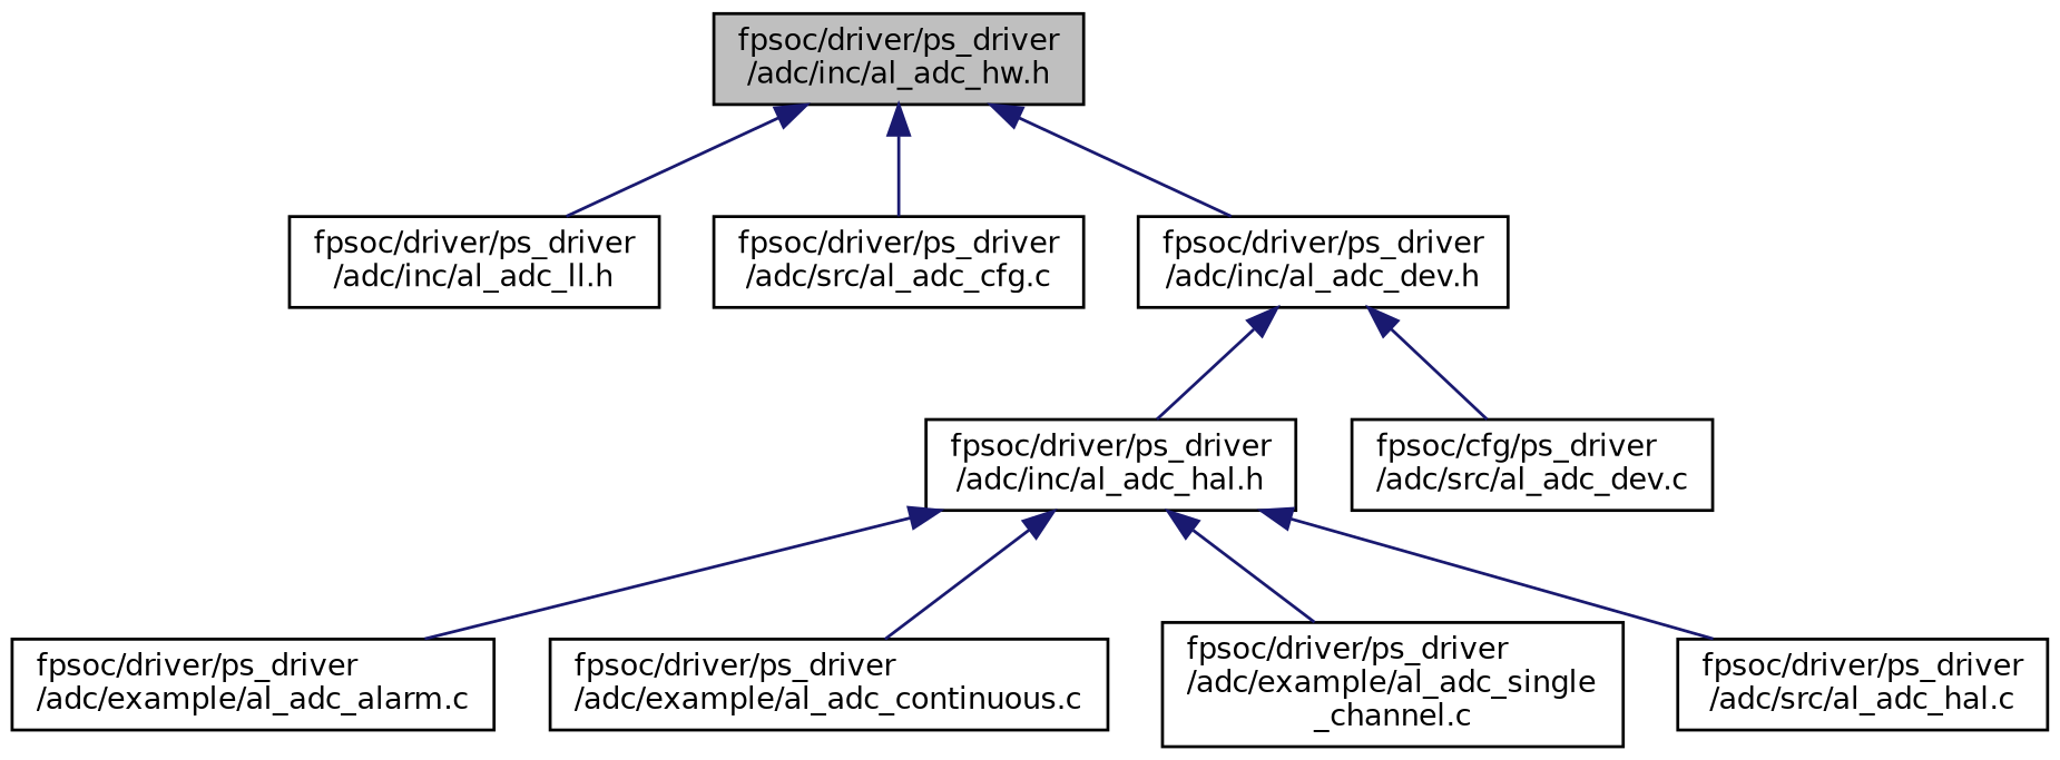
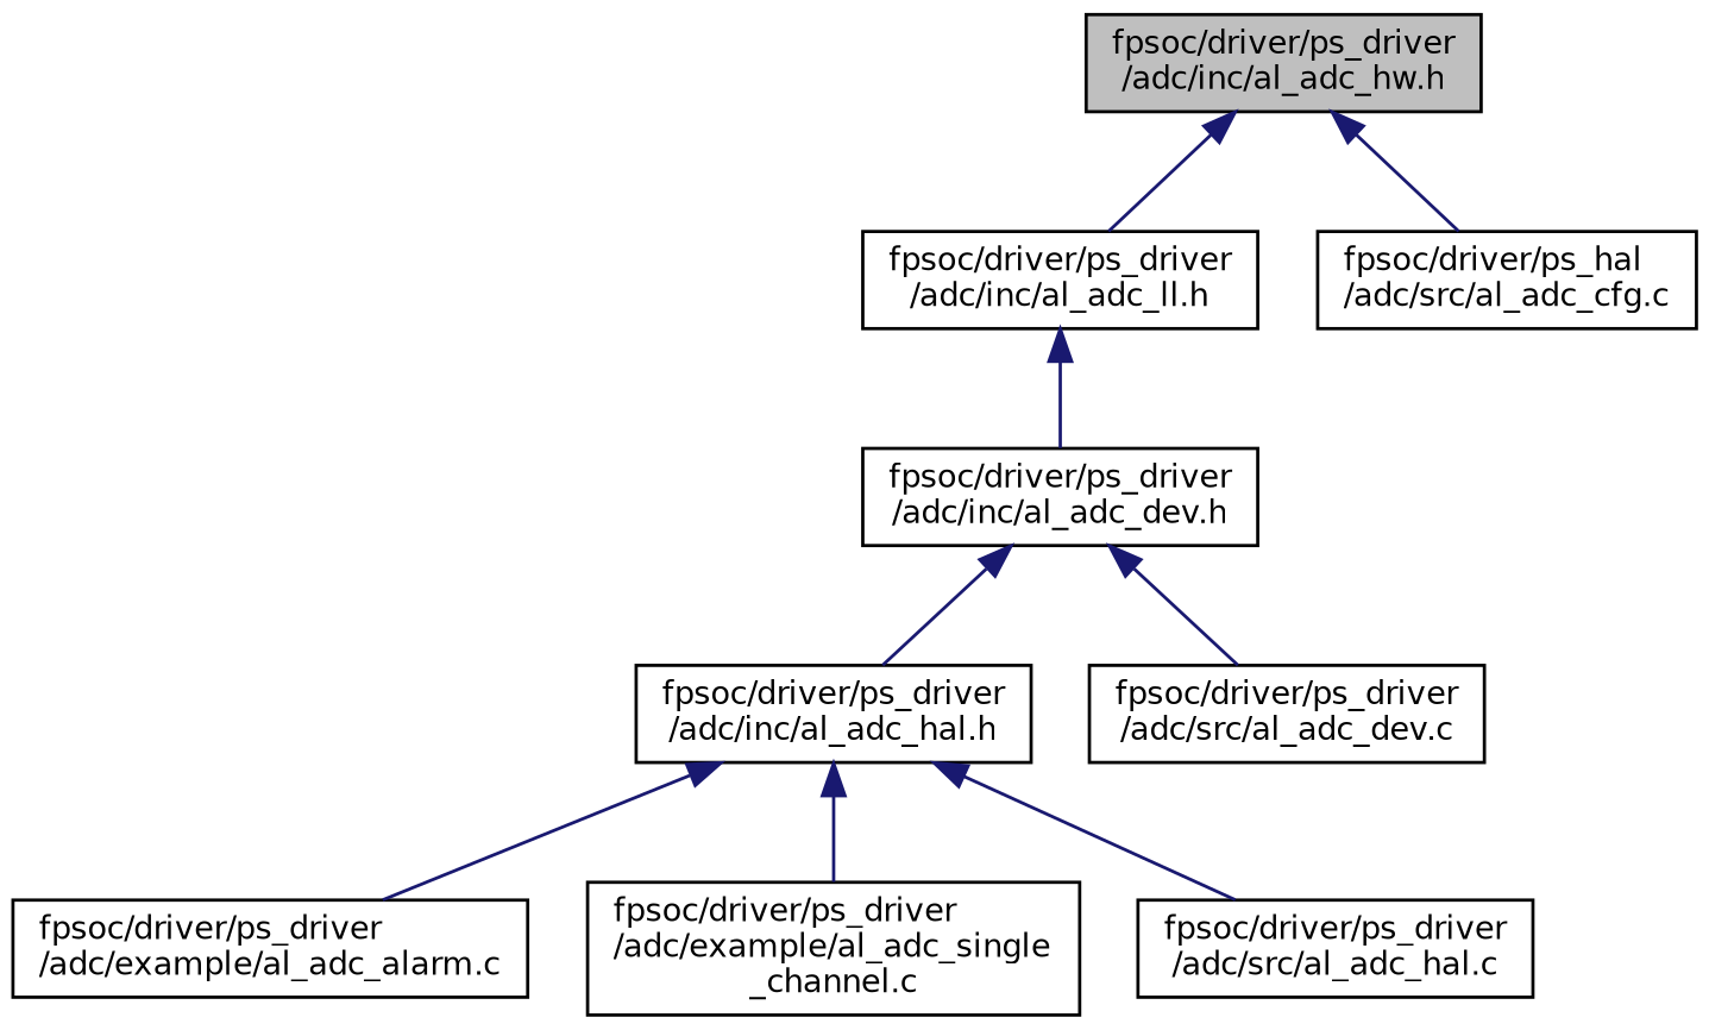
  digraph {
    node [color=black fillcolor=white fontname=Helvetica fontsize=10 shape=record style=filled]
    edge [color=midnightblue dir=back fontname=Helvetica fontsize=10 labelfontname=Helvetica labelfontsize=10 style=solid]
    n1 [fillcolor=grey75 fontcolor=black height=0.2 label="fpsoc/driver/ps_driver\l/adc/inc/al_adc_hw.h" width=0.4]
    n2 [height=0.2 label="fpsoc/driver/ps_driver\l/adc/inc/al_adc_ll.h" width=0.4]
-   n3 [height=0.2 label="fpsoc/driver/ps_driver\l/adc/src/al_adc_cfg.c" width=0.4]
+   n3 [height=0.2 label="fpsoc/driver/ps_hal\l/adc/src/al_adc_cfg.c" width=0.4]
    n4 [height=0.2 label="fpsoc/driver/ps_driver\l/adc/inc/al_adc_dev.h" width=0.4]
    n5 [height=0.2 label="fpsoc/driver/ps_driver\l/adc/inc/al_adc_hal.h" width=0.4]
-   n6 [height=0.2 label="fpsoc/cfg/ps_driver\l/adc/src/al_adc_dev.c" width=0.4]
+   n6 [height=0.2 label="fpsoc/driver/ps_driver\l/adc/src/al_adc_dev.c" width=0.4]
    n7 [height=0.2 label="fpsoc/driver/ps_driver\l/adc/example/al_adc_alarm.c" width=0.4]
-   n8 [height=0.2 label="fpsoc/driver/ps_driver\l/adc/example/al_adc_continuous.c" width=0.4]
    n9 [height=0.2 label="fpsoc/driver/ps_driver\l/adc/example/al_adc_single\l_channel.c" width=0.4]
    n10 [height=0.2 label="fpsoc/driver/ps_driver\l/adc/src/al_adc_hal.c" width=0.4]
    n1 -> n2
    n1 -> n3
-   n1 -> n4
+   n2 -> n4
    n4 -> n5
    n4 -> n6
    n5 -> n7
-   n5 -> n8
    n5 -> n9
    n5 -> n10
  }
